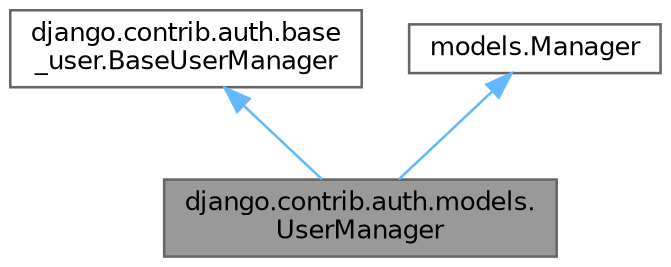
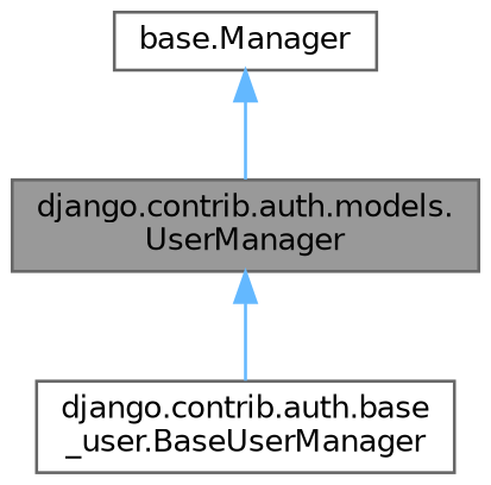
  digraph {
    node [color=gray40 fillcolor=white fontname=Helvetica fontsize=10 shape=box style=filled]
    edge [color=steelblue1 dir=back fontname=Helvetica fontsize=10 labelfontname=Helvetica labelfontsize=10 style=solid]
    n1 [fillcolor=grey60 fontcolor=black height=0.2 label="django.contrib.auth.models.\lUserManager" width=0.4]
    n2 [height=0.2 label="django.contrib.auth.base\l_user.BaseUserManager" width=0.4]
-   n3 [height=0.2 label="models.Manager" width=0.4]
-   n2 -> n1
+   n3 [height=0.2 label="base.Manager" width=0.4]
+   n1 -> n2
    n3 -> n1
  }
